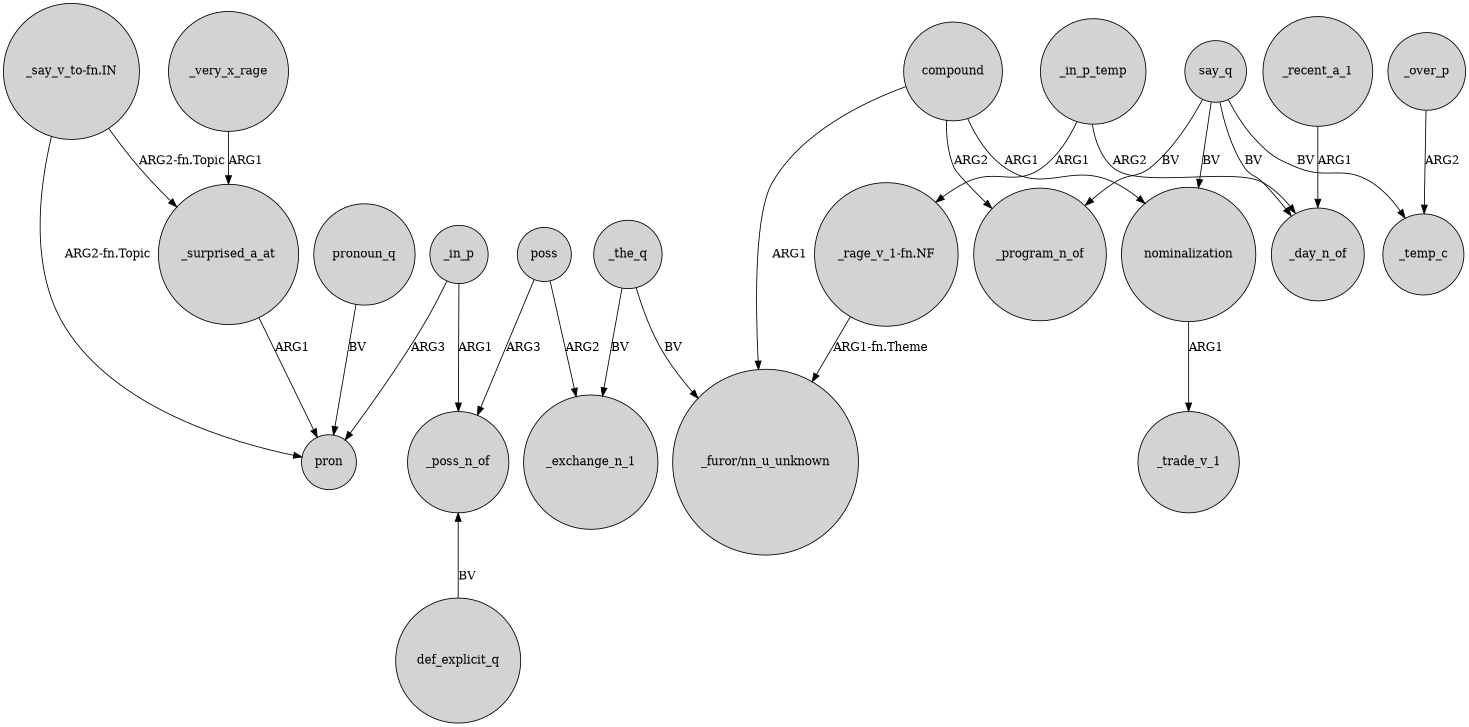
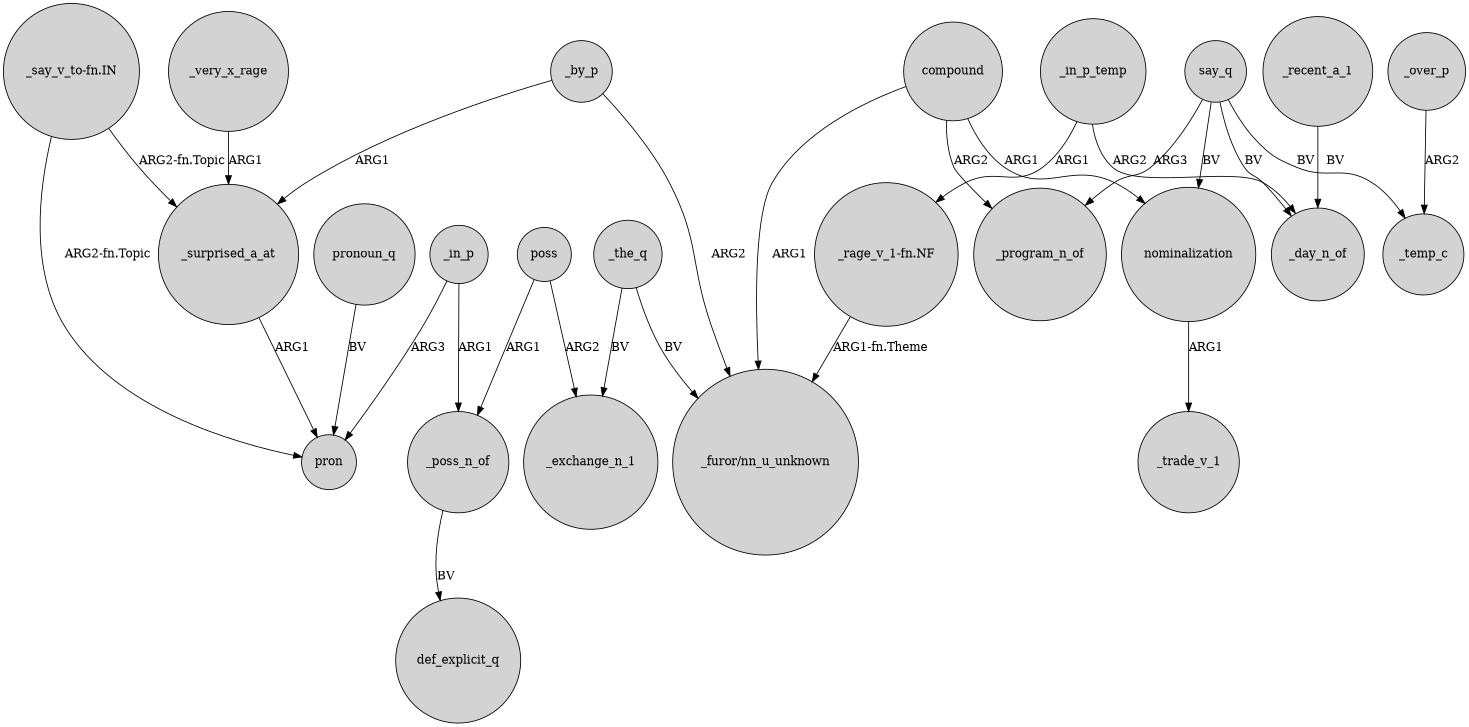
  digraph {
    node [shape=circle style=filled]
    "_say_v_to-fn.IN"
    _surprised_a_at
    pron
    compound
    _program_n_of
    nominalization
    "_furor/nn_u_unknown"
    _trade_v_1
    n9 [label=say_q]
    _day_n_of
    n11 [label=_temp_c]
    _over_p
+   _by_p
    "_rage_v_1-fn.NF"
    n15 [label=_poss_n_of]
    poss
    _exchange_n_1
    _recent_a_1
    pronoun_q
    _in_p_temp
    def_explicit_q
    _in_p
    _the_q
    n24 [label=_very_x_rage]
    "_say_v_to-fn.IN" -> _surprised_a_at [label="ARG2-fn.Topic"]
    "_say_v_to-fn.IN" -> pron [label="ARG2-fn.Topic"]
    _surprised_a_at -> pron [label=ARG1]
    compound -> _program_n_of [label=ARG2]
    compound -> nominalization [label=ARG1]
    compound -> "_furor/nn_u_unknown" [label=ARG1]
    nominalization -> _trade_v_1 [label=ARG1]
-   n9 -> _program_n_of [label=BV]
+   n9 -> _program_n_of [label=ARG3]
    n9 -> nominalization [label=BV]
    n9 -> _day_n_of [label=BV]
    n9 -> n11 [label=BV]
    _over_p -> n11 [label=ARG2]
+   _by_p -> _surprised_a_at [label=ARG1]
+   _by_p -> "_furor/nn_u_unknown" [label=ARG2]
    "_rage_v_1-fn.NF" -> "_furor/nn_u_unknown" [label="ARG1-fn.Theme"]
-   poss -> n15 [label=ARG3]
+   poss -> n15 [label=ARG1]
    poss -> _exchange_n_1 [label=ARG2]
-   _recent_a_1 -> _day_n_of [label=ARG1]
+   _recent_a_1 -> _day_n_of [label=BV]
    pronoun_q -> pron [label=BV]
    _in_p_temp -> _day_n_of [label=ARG2]
    _in_p_temp -> "_rage_v_1-fn.NF" [label=ARG1]
-   def_explicit_q -> n15 [label=BV]
+   n15 -> def_explicit_q [label=BV]
    _in_p -> pron [label=ARG3]
    _in_p -> n15 [label=ARG1]
    _the_q -> "_furor/nn_u_unknown" [label=BV]
    _the_q -> _exchange_n_1 [label=BV]
    n24 -> _surprised_a_at [label=ARG1]
  }
